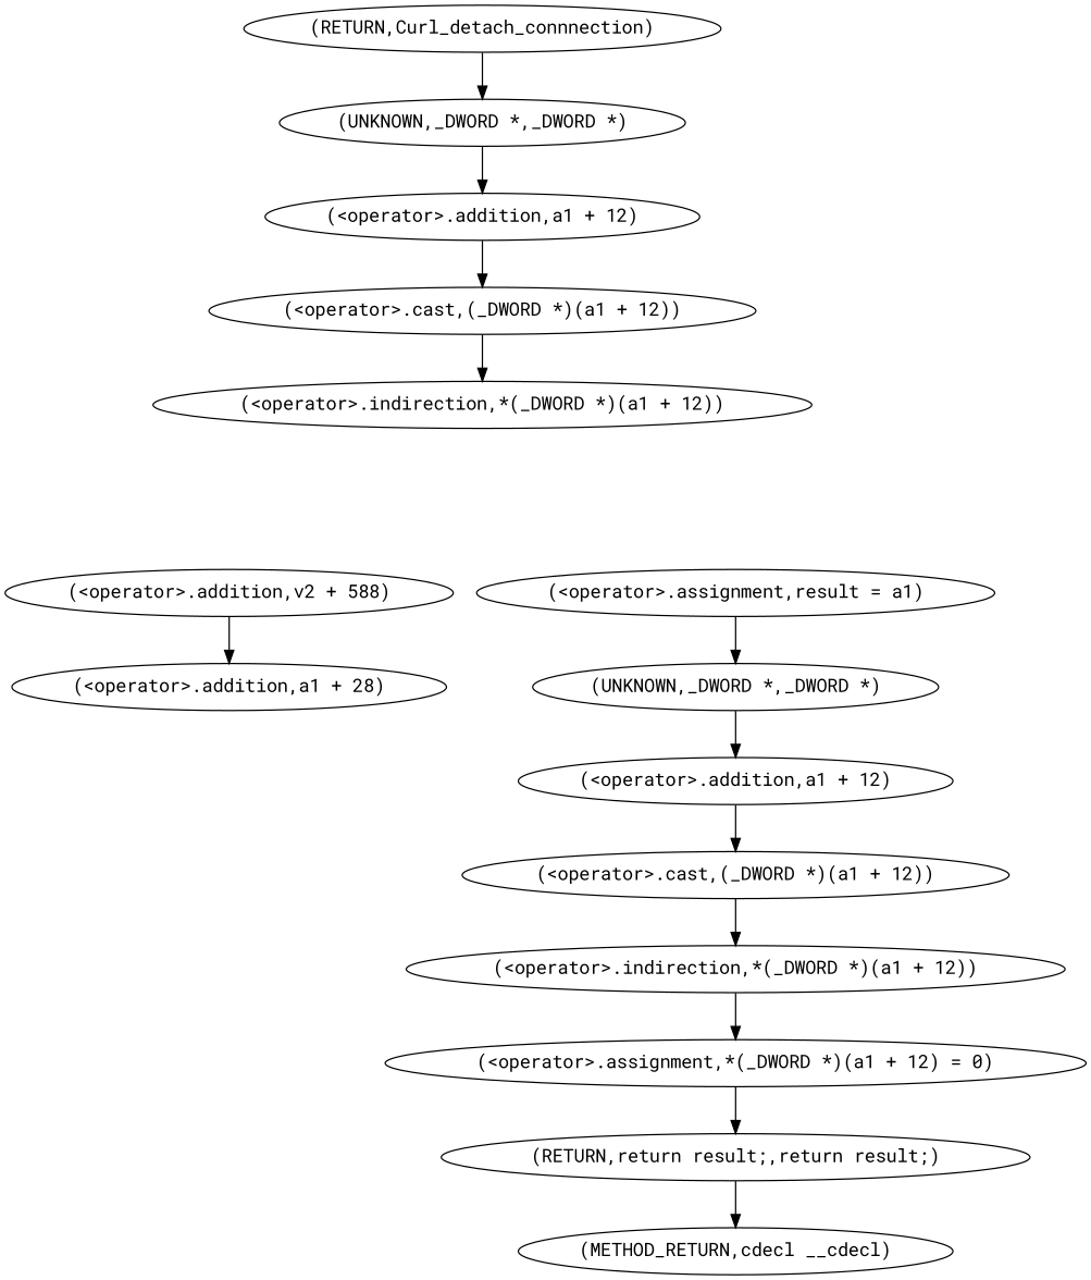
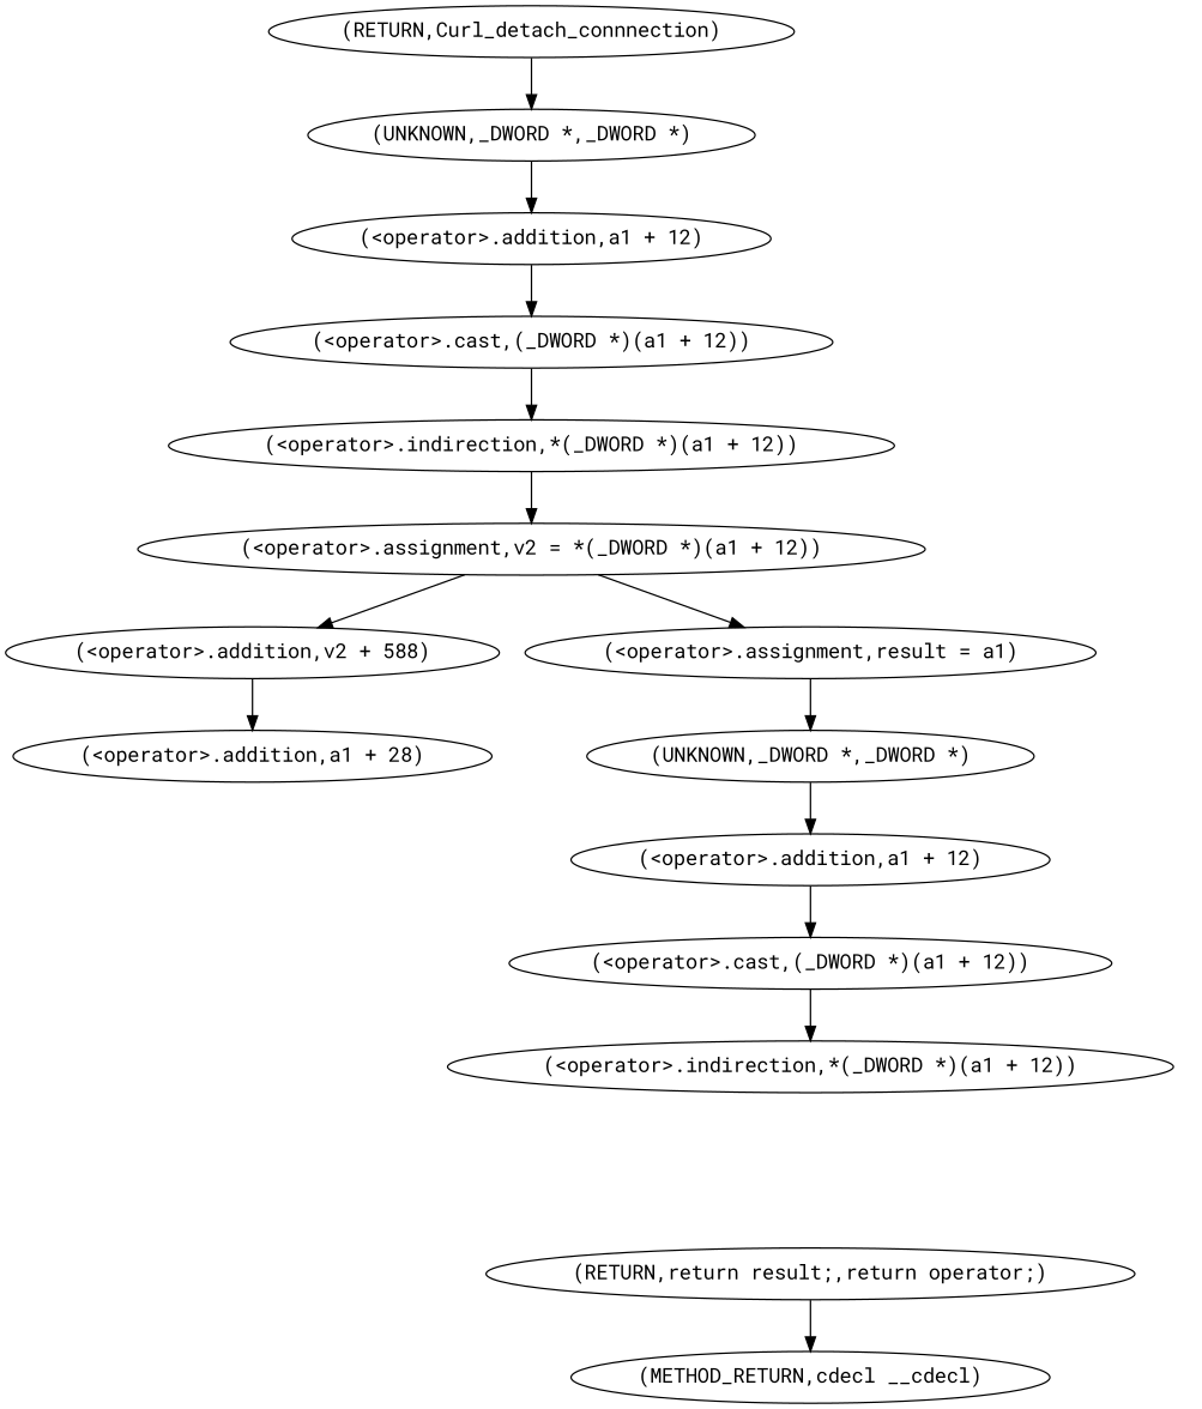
  digraph {
    fontname="Roboto Mono"
    node [fontname="Roboto Mono"]
    edge [fontname="Roboto Mono"]
+   n1 [label="(<operator>.assignment,v2 = *(_DWORD *)(a1 + 12))"]
    n2 [label="(<operator>.addition,v2 + 588)"]
    n3 [label="(<operator>.assignment,result = a1)"]
    n4 [label="(<operator>.addition,a1 + 28)"]
    n5 [label="(UNKNOWN,_DWORD *,_DWORD *)"]
    n6 [label="(<operator>.indirection,*(_DWORD *)(a1 + 12))"]
    n7 [label="(<operator>.cast,(_DWORD *)(a1 + 12))"]
    n8 [label="(UNKNOWN,_DWORD *,_DWORD *)"]
    n9 [label="(<operator>.addition,a1 + 12)"]
    n10 [label="(<operator>.addition,a1 + 12)"]
-   n11 [label="(<operator>.assignment,*(_DWORD *)(a1 + 12) = 0)"]
-   n12 [label="(RETURN,return result;,return result;)"]
+   n12 [label="(RETURN,return result;,return operator;)"]
    n13 [label="(METHOD_RETURN,cdecl __cdecl)"]
    n14 [label="(<operator>.indirection,*(_DWORD *)(a1 + 12))"]
    n15 [label="(<operator>.cast,(_DWORD *)(a1 + 12))"]
    n16 [label="(RETURN,Curl_detach_connnection)"]
+   n1 -> n2
+   n1 -> n3
    n2 -> n4
    n3 -> n5
    n5 -> n10
+   n6 -> n1
    n7 -> n6
    n8 -> n9
    n9 -> n7
    n10 -> n15
-   n11 -> n12
    n12 -> n13
-   n14 -> n11
    n15 -> n14
    n16 -> n8
  }
